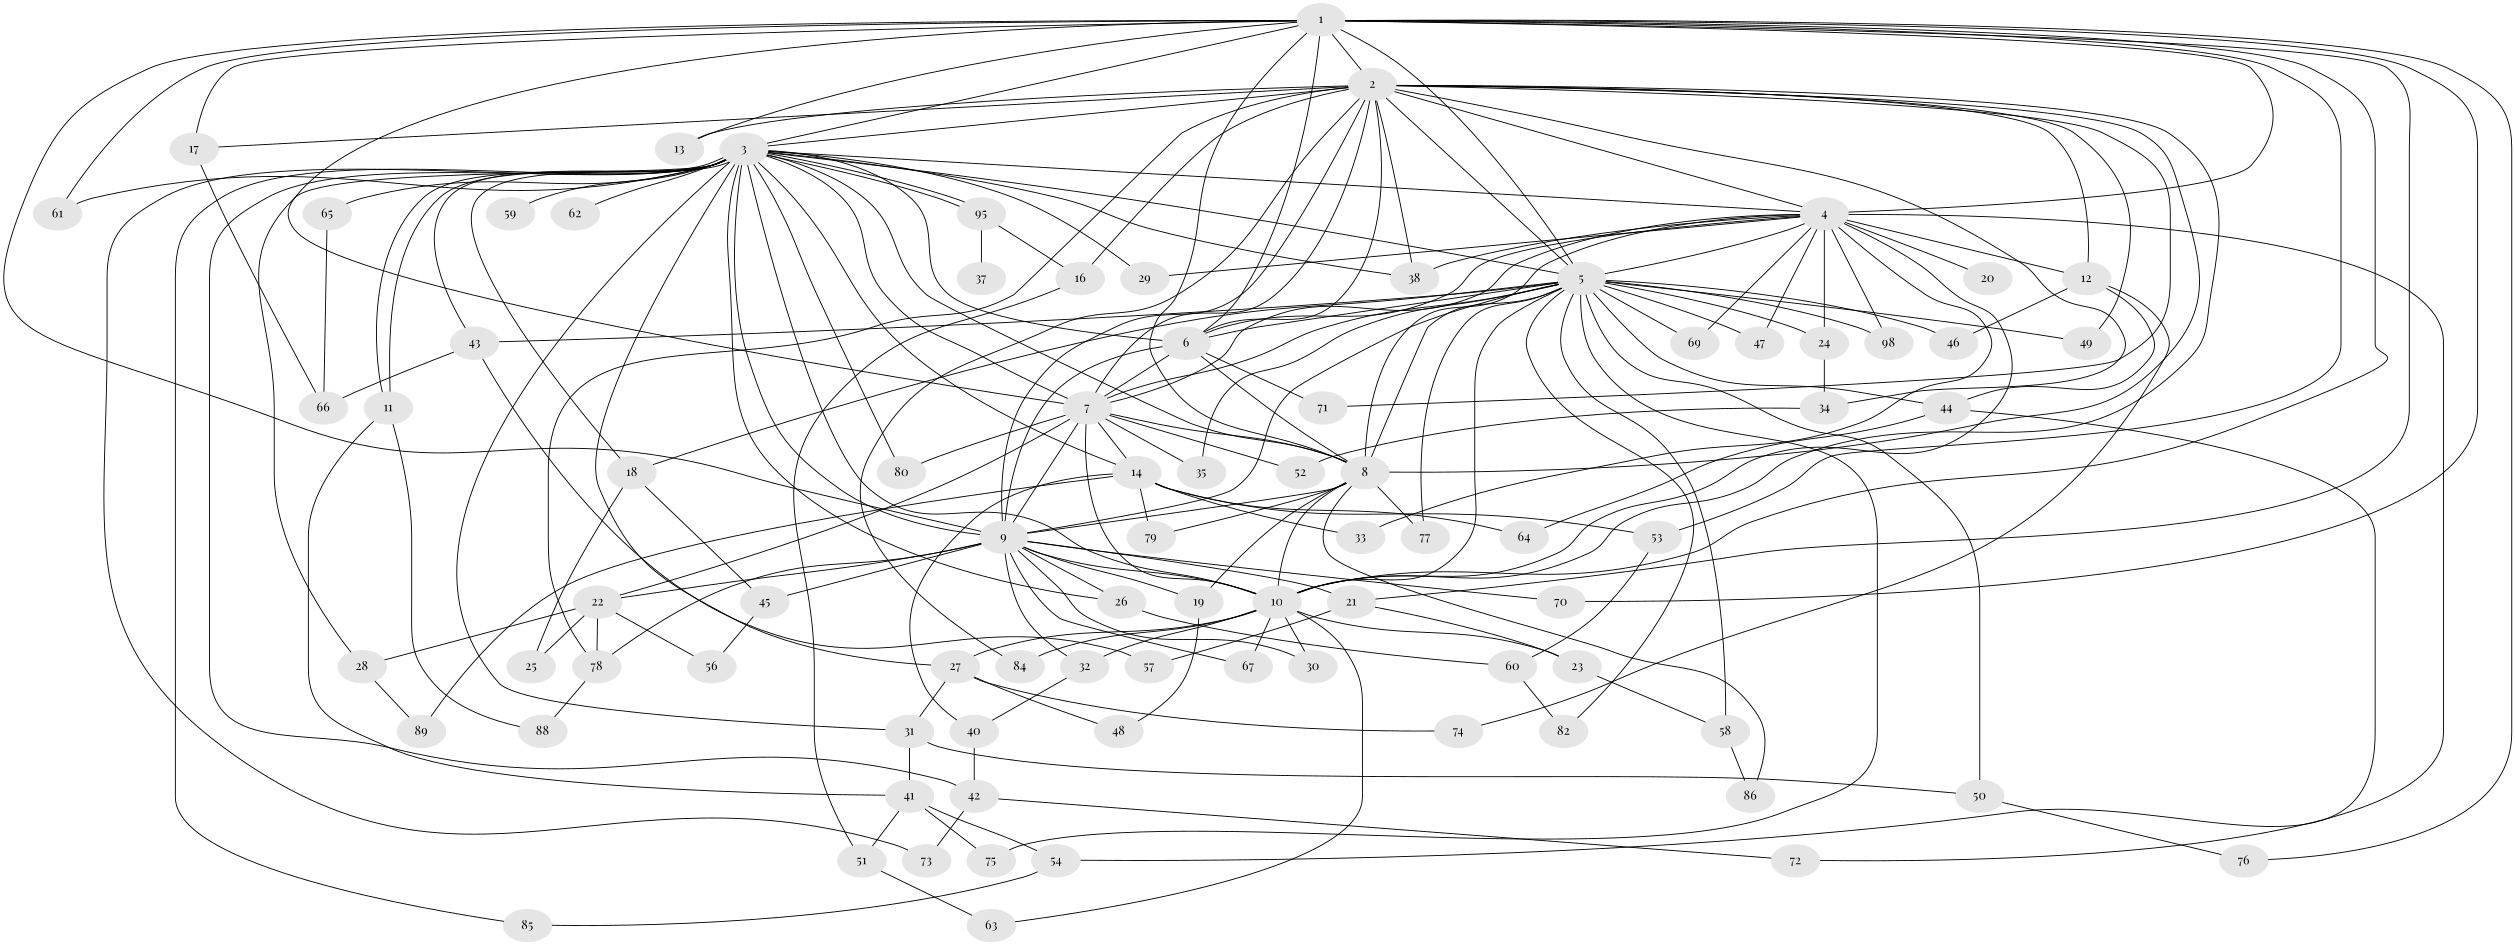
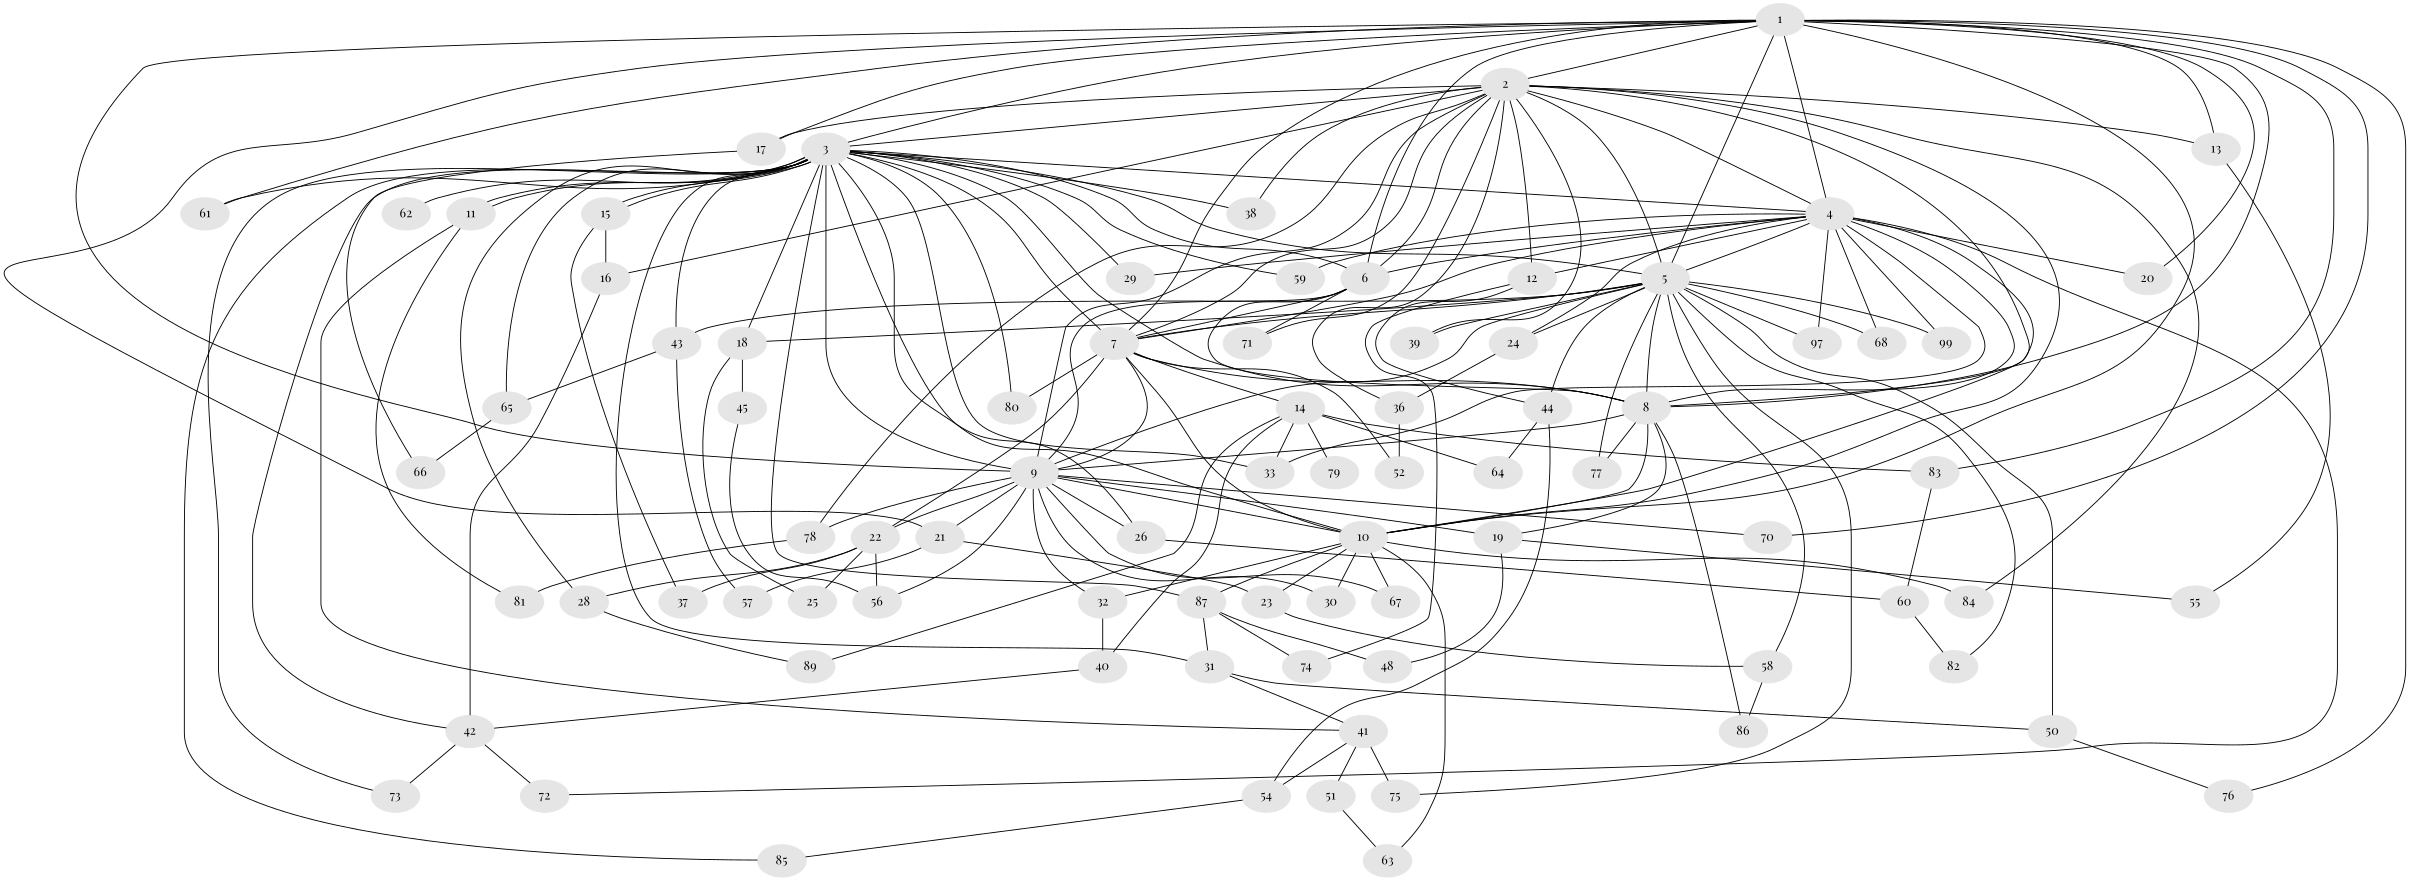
  graph {
    fontname="Playfair Display"
    node [color=gray90 fontname="Playfair Display" style=filled]
    edge [fontname="Playfair Display"]
    1
    2
    3
    4
    5
    6
    7
    8
    9
    10
    13
    17
    20
    21
-   53
+   53 [label=83]
    61
    70
    76
    12
    16
-   34
+   34 [label=36]
    38
-   49
+   49 [label=39]
    71
    78
    84
    11
    14
-   15 [label=95]
+   15
    18
    26
-   27
+   27 [label=87]
    28
    29
    31
    42
    43
    59
    62
    65
    73
    80
    85
    24
    33
-   47
-   68 [label=98]
-   69
+   47 [label=97]
+   68
+   69 [label=99]
    72
-   35
    44
-   46
    50
    58
    75
    77
    82
    22
    52
    19
    79
    n62 [label=86]
    30
    32
    45
    67
    23
    63
+   55
    66
    57
    60
    74
    51
-   81 [label=88]
+   81
    41
    n77 [label=89]
    40
    64
    37
    25
    48
    54
    56
    1 -- 2
    1 -- 3
    1 -- 4
    1 -- 5
    1 -- 6
    1 -- 7
    1 -- 8
    1 -- 9
    1 -- 10
    1 -- 13
    1 -- 17
+   1 -- 20
    1 -- 21
    1 -- 53
    1 -- 61
    1 -- 70
    1 -- 76
    2 -- 3
    2 -- 4
    2 -- 5
    2 -- 6
    2 -- 7
    2 -- 8
    2 -- 9
    2 -- 10
    2 -- 13
    2 -- 17
    2 -- 12
    2 -- 16
    2 -- 34
    2 -- 38
    2 -- 49
    2 -- 71
    2 -- 78
    2 -- 84
    3 -- 4
    3 -- 5
    3 -- 6
    3 -- 7
    3 -- 8
    3 -- 9
    3 -- 10
    3 -- 61
    3 -- 38
    3 -- 11
    3 -- 11
-   3 -- 14
+   3 -- 33
    3 -- 15
    3 -- 15
    3 -- 18
    3 -- 26
    3 -- 27
    3 -- 28
    3 -- 29
    3 -- 31
    3 -- 42
    3 -- 43
    3 -- 59
    3 -- 62
    3 -- 65
    3 -- 73
    3 -- 80
    3 -- 85
    4 -- 5
    4 -- 6
    4 -- 7
    4 -- 8
    4 -- 10
    4 -- 20
    4 -- 12
    4 -- 29
-   4 -- 38
+   4 -- 59
    4 -- 24
    4 -- 33
    4 -- 47
    4 -- 68
    4 -- 69
    4 -- 72
-   5 -- 6
    5 -- 7
    5 -- 8
    5 -- 9
-   5 -- 10
    5 -- 49
    5 -- 18
    5 -- 43
    5 -- 24
    5 -- 47
    5 -- 68
    5 -- 69
-   5 -- 35
    5 -- 44
-   5 -- 46
    5 -- 50
    5 -- 58
    5 -- 75
    5 -- 77
    5 -- 82
    6 -- 7
    6 -- 8
    6 -- 9
    6 -- 71
    7 -- 8
    7 -- 9
    7 -- 10
    7 -- 14
    7 -- 80
-   7 -- 35
    7 -- 22
    7 -- 52
    8 -- 9
    8 -- 10
    8 -- 77
    8 -- 19
-   8 -- 79
    8 -- n62
    9 -- 10
    9 -- 21
    9 -- 70
    9 -- 78
    9 -- 26
    9 -- 22
    9 -- 19
    9 -- 30
    9 -- 32
-   9 -- 45
+   9 -- 56
    9 -- 67
    10 -- 84
    10 -- 27
    10 -- 30
    10 -- 32
    10 -- 67
    10 -- 23
    10 -- 63
+   13 -- 55
    17 -- 66
    21 -- 23
    21 -- 57
    53 -- 60
    12 -- 44
-   12 -- 46
    12 -- 74
-   16 -- 51
+   16 -- 42
    34 -- 52
    78 -- 81
    11 -- 81
    11 -- 41
    14 -- 53
    14 -- 33
    14 -- 79
    14 -- n77
    14 -- 40
    14 -- 64
    15 -- 16
    15 -- 37
    18 -- 45
    18 -- 25
    26 -- 60
    27 -- 31
    27 -- 74
    27 -- 48
    28 -- n77
    31 -- 50
    31 -- 41
    42 -- 73
    42 -- 72
-   43 -- 66
+   43 -- 65
    43 -- 57
    65 -- 66
    24 -- 34
    44 -- 64
    44 -- 54
    50 -- 76
    58 -- n62
    22 -- 28
-   22 -- 78
+   22 -- 37
    22 -- 25
    22 -- 56
+   19 -- 55
    19 -- 48
    32 -- 40
    45 -- 56
    23 -- 58
    60 -- 82
    51 -- 63
    41 -- 75
    41 -- 51
    41 -- 54
    40 -- 42
    54 -- 85
  }
